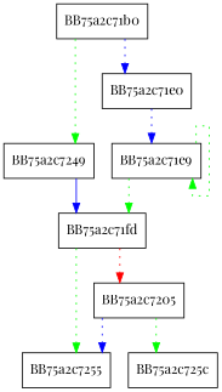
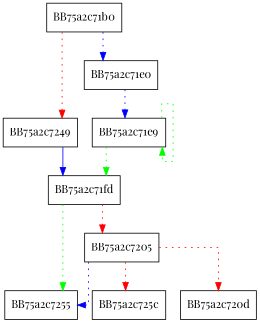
  digraph {
    fontname="Playfair Display"
    splines=ortho
    node [fontname="Playfair Display" shape=box]
    edge [color=green fontname="Playfair Display" style=dotted]
    BB75a2c71b0
    BB75a2c7249
    BB75a2c71e0
    BB75a2c71fd
    BB75a2c71e9
    BB75a2c7255
    BB75a2c7205
    BB75a2c725c
-   BB75a2c71b0 -> BB75a2c7249
+   BB75a2c720d
+   BB75a2c71b0 -> BB75a2c7249 [color=red]
    BB75a2c71b0 -> BB75a2c71e0 [color=blue]
    BB75a2c7249 -> BB75a2c71fd [color=blue style=solid]
    BB75a2c71e0 -> BB75a2c71e9 [color=blue]
    BB75a2c71fd -> BB75a2c7255
    BB75a2c71fd -> BB75a2c7205 [color=red]
    BB75a2c71e9 -> BB75a2c71fd
    BB75a2c71e9 -> BB75a2c71e9
    BB75a2c7205 -> BB75a2c7255 [color=blue]
-   BB75a2c7205 -> BB75a2c725c
+   BB75a2c7205 -> BB75a2c725c [color=red]
+   BB75a2c7205 -> BB75a2c720d [color=red]
  }
